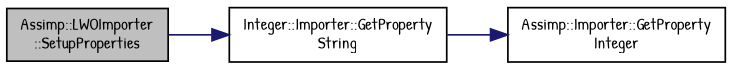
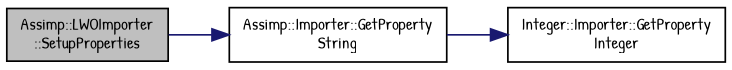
  digraph {
    fontname="Patrick Hand"
    rankdir=LR
    node [color=black fillcolor=white fontname="Patrick Hand" fontsize=10 shape=record style=filled]
    edge [color=midnightblue fontname="Patrick Hand" fontsize=10 labelfontname=Helvetica labelfontsize=10 style=solid]
    n1 [fillcolor=grey75 fontcolor=black height=0.2 label="Assimp::LWOImporter\l::SetupProperties" width=0.4]
-   n2 [height=0.2 label="Integer::Importer::GetProperty\lString" width=0.4]
-   n3 [height=0.2 label="Assimp::Importer::GetProperty\lInteger" width=0.4]
+   n2 [height=0.2 label="Assimp::Importer::GetProperty\lString" width=0.4]
+   n3 [height=0.2 label="Integer::Importer::GetProperty\lInteger" width=0.4]
    n1 -> n2
    n2 -> n3
  }
